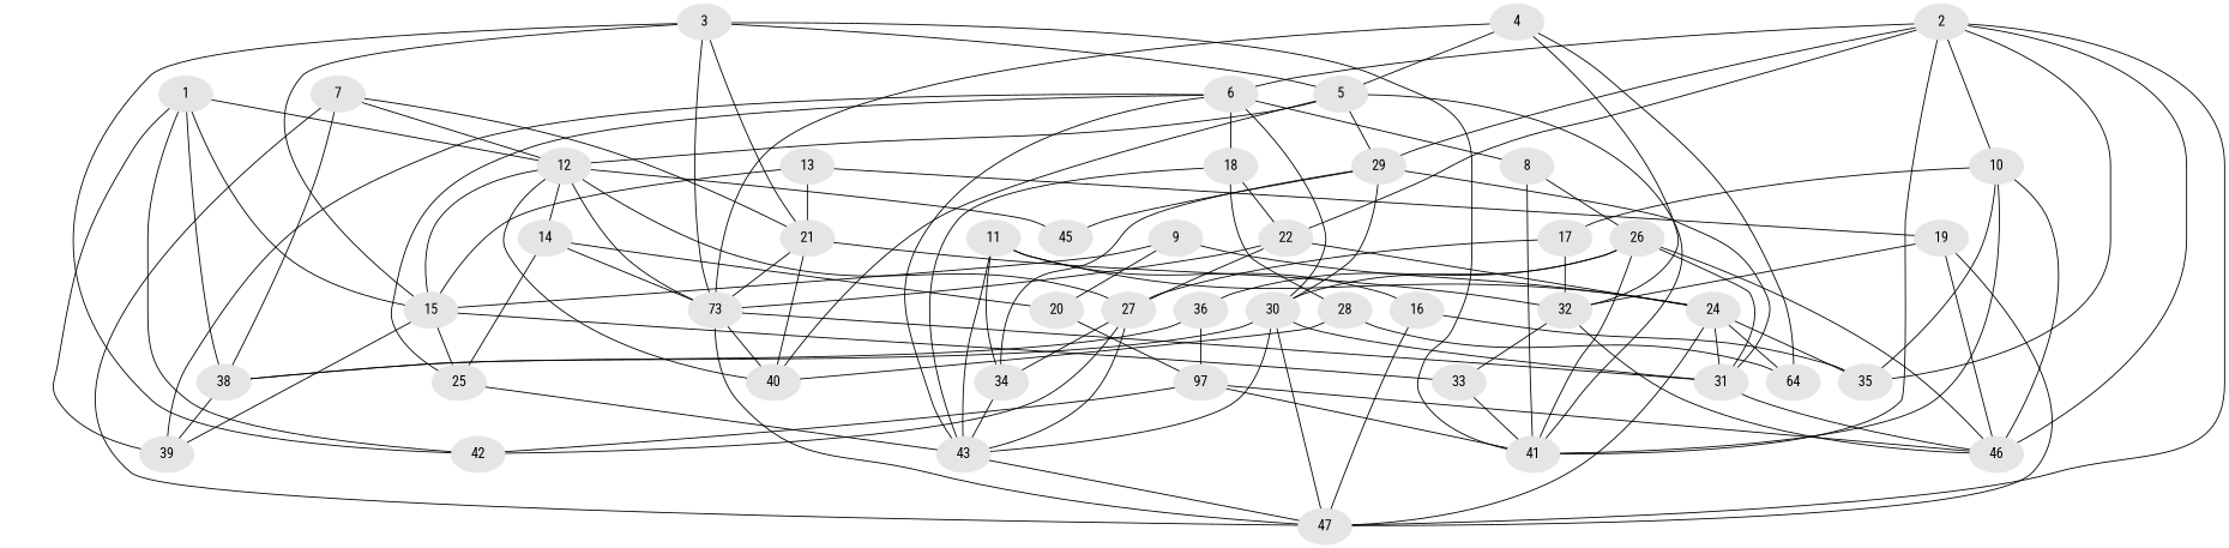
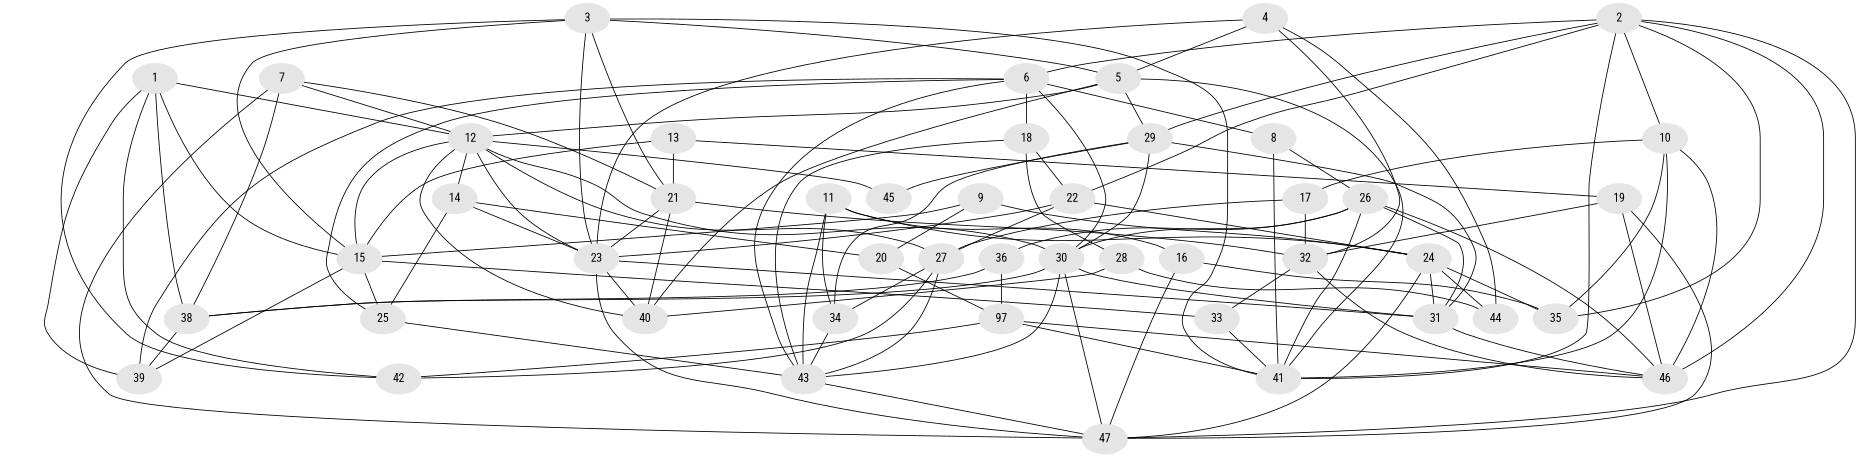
  graph {
    fontname="Roboto Condensed"
    node [color=gray90 fontname="Roboto Condensed" style=filled]
    edge [fontname="Roboto Condensed" weight=1.0]
    1
    12
    15
    38
    39
    42
-   23 [label=73]
+   23
    40
    30
    14
    27
    45
    25
    33
    2
    6
    10
    22
    29
    35
    41
    46
    47
    8
    18
    43
    17
    24
    34
    31
    3
    5
    21
    32
    4
-   44 [label=64]
+   44
    26
    28
    7
    36
    9
    20
    n43 [label=97]
    11
    16
    13
    19
    1 -- 12
    1 -- 15
    1 -- 38
    1 -- 39
    1 -- 42
    12 -- 15
    12 -- 23 [weight=2.0]
    12 -- 40
+   12 -- 30
    12 -- 14
    12 -- 27
    12 -- 45 [weight=3.0]
    15 -- 39
    15 -- 25
    15 -- 33
    38 -- 39
    23 -- 40
    23 -- 47
    23 -- 31
    30 -- 38
    30 -- 47
    30 -- 43
    30 -- 31
    14 -- 23
    14 -- 25
    14 -- 20
    27 -- 42
    27 -- 43 [weight=2.0]
    27 -- 34
    25 -- 43
    33 -- 41
    2 -- 6
    2 -- 10
    2 -- 22
    2 -- 29
    2 -- 35
    2 -- 41
    2 -- 46
    2 -- 47
    6 -- 39
    6 -- 30
    6 -- 25
    6 -- 8
    6 -- 18
    6 -- 43
    10 -- 35
    10 -- 41
    10 -- 46
    10 -- 17
    22 -- 23
    22 -- 27
    22 -- 24
    29 -- 30
    29 -- 45
    29 -- 34 [weight=2.0]
    29 -- 31 [weight=2.0]
    8 -- 41
    8 -- 26
    18 -- 22
    18 -- 43
    18 -- 28
    43 -- 47
    17 -- 27
    17 -- 32
    24 -- 35
    24 -- 47
    24 -- 31 [weight=2.0]
    24 -- 44
    34 -- 43
    31 -- 46
    3 -- 15
    3 -- 42
    3 -- 23
    3 -- 41
    3 -- 5
    3 -- 21
    5 -- 12
    5 -- 40
    5 -- 29
    5 -- 41
    21 -- 23
    21 -- 40
    21 -- 32
    32 -- 33
    32 -- 46
    4 -- 23
    4 -- 5
    4 -- 32
    4 -- 44
    26 -- 30 [weight=2.0]
    26 -- 41
    26 -- 46
    26 -- 31
    26 -- 36 [weight=2.0]
    28 -- 40
    28 -- 44
    7 -- 12
    7 -- 38 [weight=2.0]
    7 -- 47
    7 -- 21
    36 -- 38
    36 -- n43
    9 -- 15 [weight=2.0]
    9 -- 24
    9 -- 20 [weight=2.0]
    20 -- n43
    n43 -- 42
    n43 -- 41
    n43 -- 46
    11 -- 43 [weight=2.0]
    11 -- 24
    11 -- 34
    11 -- 16
    16 -- 35
    16 -- 47
    13 -- 15
    13 -- 21
    13 -- 19
    19 -- 46 [weight=2.0]
    19 -- 47
    19 -- 32
  }
